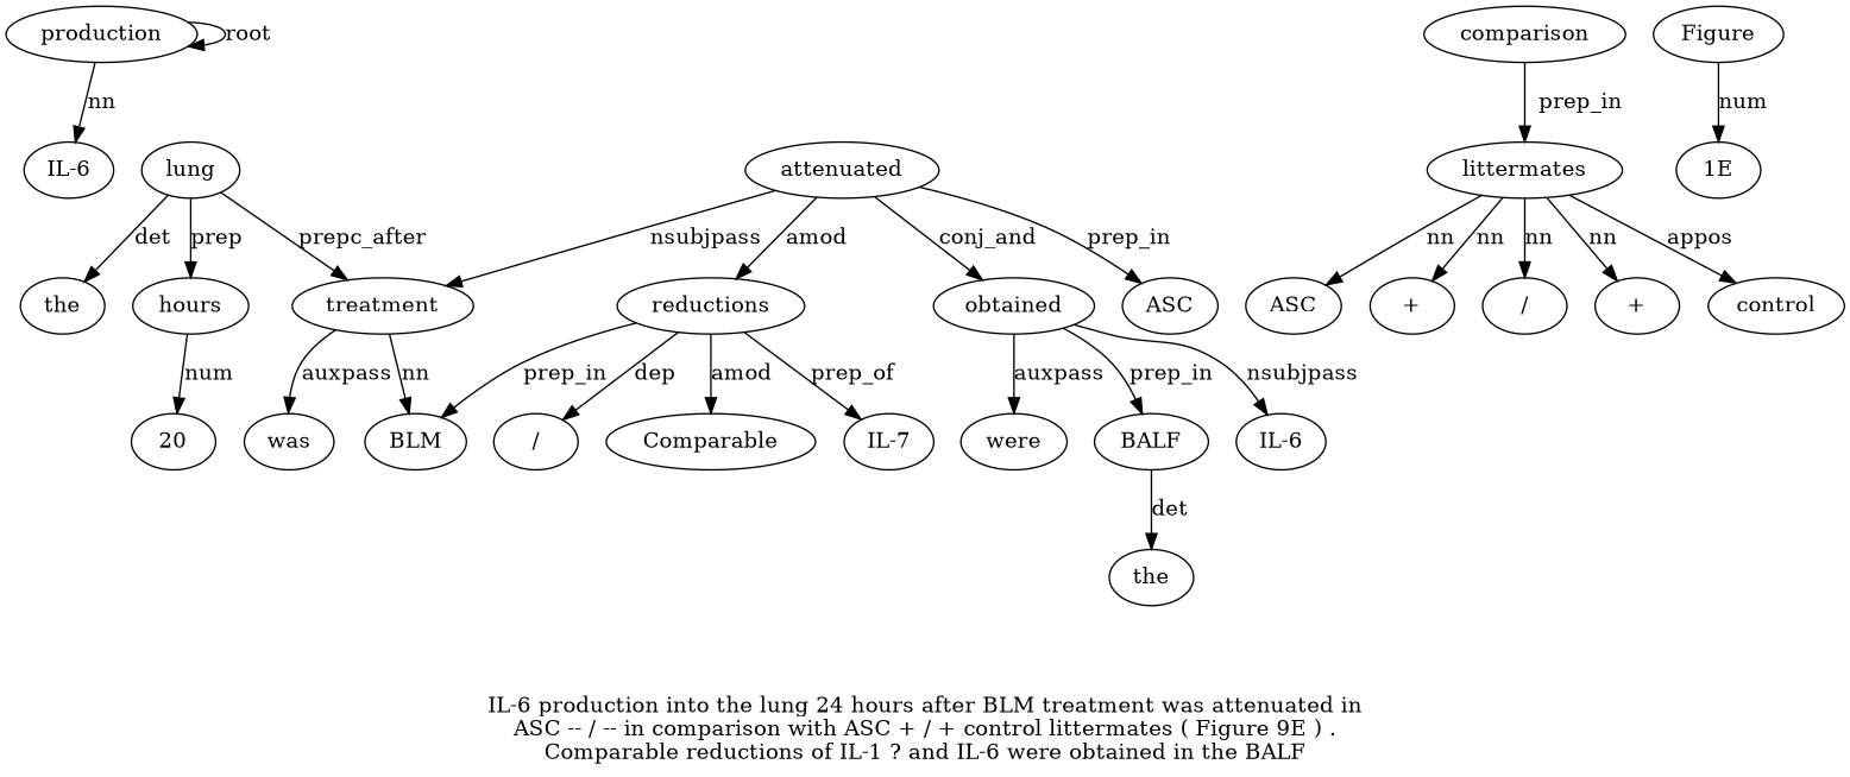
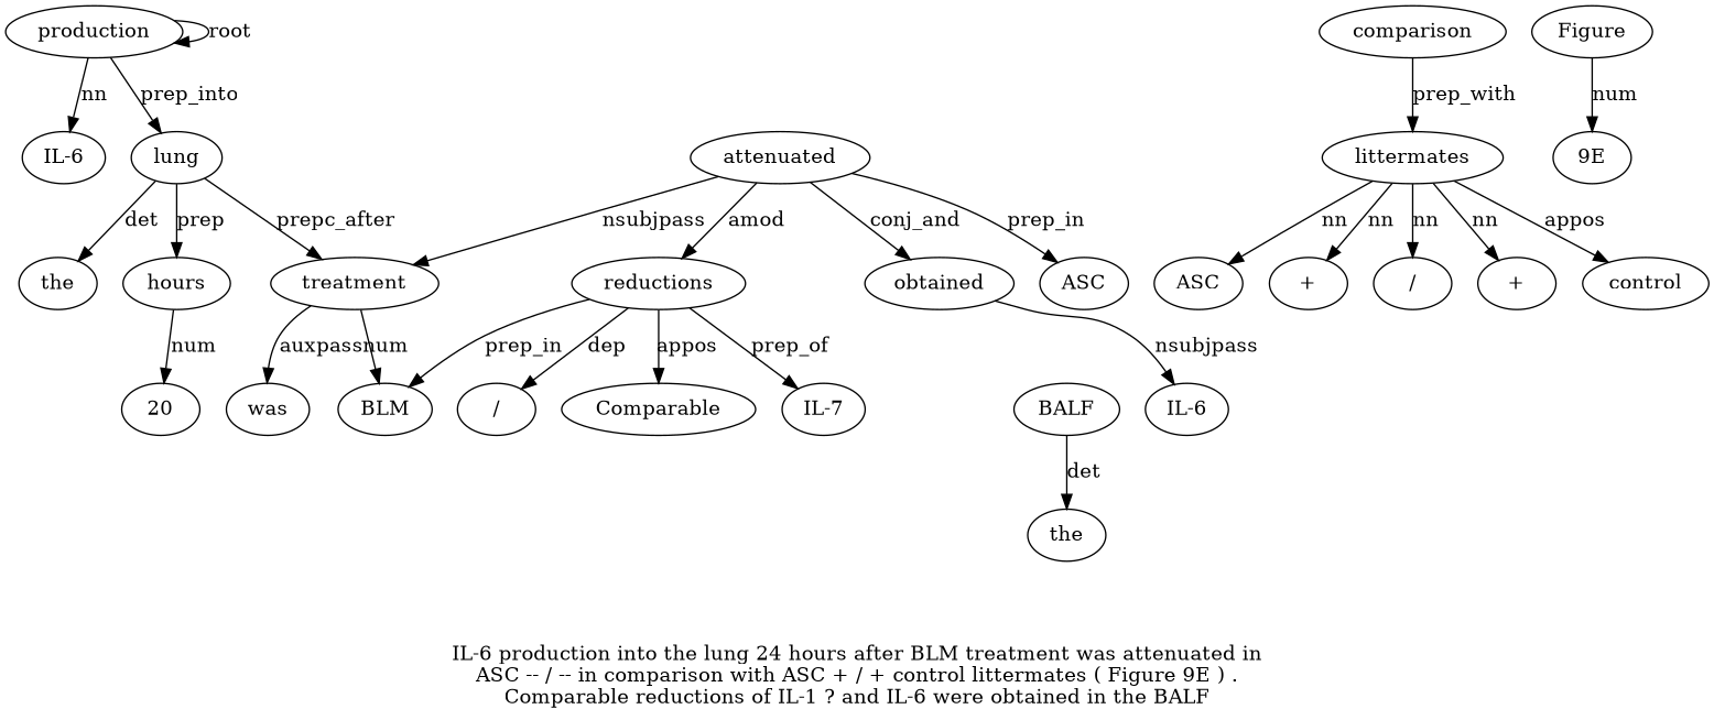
  digraph {
    label="IL-6 production into the lung 24 hours after BLM treatment was attenuated in\nASC -- / -- in comparison with ASC + / + control littermates ( Figure 9E ) .\nComparable reductions of IL-1 ? and IL-6 were obtained in the BALF"
    node [fillcolor=white style=filled]
    n1 [label=production]
    n2 [label="IL-6"]
    n3 [label=lung]
    n4 [label=the]
    n5 [label=hours]
    n6 [label=treatment]
    n7 [label=20]
    n8 [label=attenuated]
    n9 [label=ASC]
    n10 [label=reductions]
    n11 [label=obtained]
    n12 [label=BLM]
    n13 [label=was]
    n14 [label="/"]
    n15 [label=Comparable]
    n16 [label="IL-7"]
    n17 [label="IL-6"]
-   n18 [label=were]
    n19 [label=BALF]
    n20 [label=comparison]
    n21 [label=littermates]
    n22 [label=ASC]
    n23 [label="+"]
    n24 [label="/"]
    n25 [label="+"]
    n26 [label=control]
    n27 [label=Figure]
-   n28 [label="1E"]
+   n28 [label="9E"]
    n29 [label=the]
    n1 -> n1 [label=root]
    n1 -> n2 [label=nn]
+   n1 -> n3 [label=prep_into]
    n3 -> n4 [label=det]
    n3 -> n5 [label=prep]
    n3 -> n6 [label=prepc_after]
    n5 -> n7 [label=num]
-   n6 -> n12 [label=nn]
+   n6 -> n12 [label=num]
    n6 -> n13 [label=auxpass]
    n8 -> n6 [label=nsubjpass]
    n8 -> n9 [label=prep_in]
    n8 -> n10 [label=amod]
    n8 -> n11 [label=conj_and]
    n10 -> n12 [label=prep_in]
    n10 -> n14 [label=dep]
-   n10 -> n15 [label=amod]
+   n10 -> n15 [label=appos]
    n10 -> n16 [label=prep_of]
    n11 -> n17 [label=nsubjpass]
-   n11 -> n18 [label=auxpass]
-   n11 -> n19 [label=prep_in]
    n19 -> n29 [label=det]
-   n20 -> n21 [label=prep_in]
+   n20 -> n21 [label=prep_with]
    n21 -> n22 [label=nn]
    n21 -> n23 [label=nn]
    n21 -> n24 [label=nn]
    n21 -> n25 [label=nn]
    n21 -> n26 [label=appos]
    n27 -> n28 [label=num]
  }
